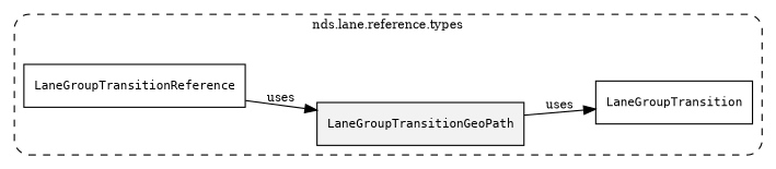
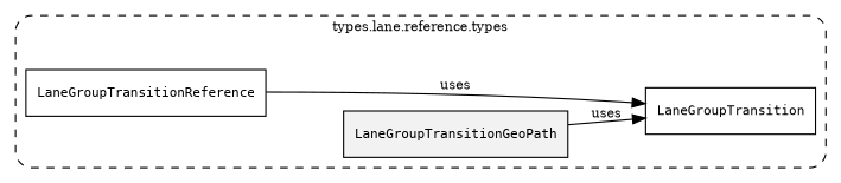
  digraph {
    fontsize=10
    rankdir=LR
    node [fontsize=10 shape=box]
    edge [fontsize=10]
    n1 [fillcolor="#0000000D" label=<<font face="monospace"><table align="center" border="0" cellspacing="0" cellpadding="0"><tr><td href="../../../content/packages/nds.lane.reference.types.html#Structure-LaneGroupTransitionGeoPath" title="Structure defined in nds.lane.reference.types">LaneGroupTransitionGeoPath</td></tr></table></font>> style=filled]
    n2 [label=<<font face="monospace"><table align="center" border="0" cellspacing="0" cellpadding="0"><tr><td href="../../../content/packages/nds.lane.reference.types.html#Structure-LaneGroupTransition" title="Structure defined in nds.lane.reference.types">LaneGroupTransition</td></tr></table></font>>]
    n3 [label=<<font face="monospace"><table align="center" border="0" cellspacing="0" cellpadding="0"><tr><td href="../../../content/packages/nds.lane.reference.types.html#Structure-LaneGroupTransitionReference" title="Structure defined in nds.lane.reference.types">LaneGroupTransitionReference</td></tr></table></font>>]
    subgraph cluster_1 {
-     label="nds.lane.reference.types"
+     label="types.lane.reference.types"
      style="dashed, rounded"
      n1
      n2
      n3
    }
    n1 -> n2 [label=uses]
-   n3 -> n1 [label=uses]
+   n3 -> n2 [label=uses]
  }
